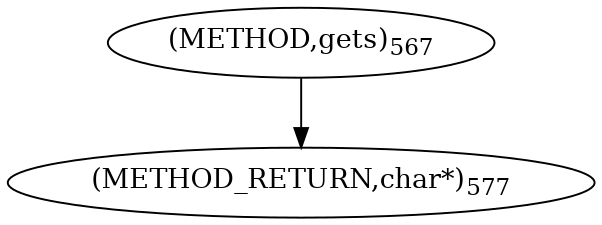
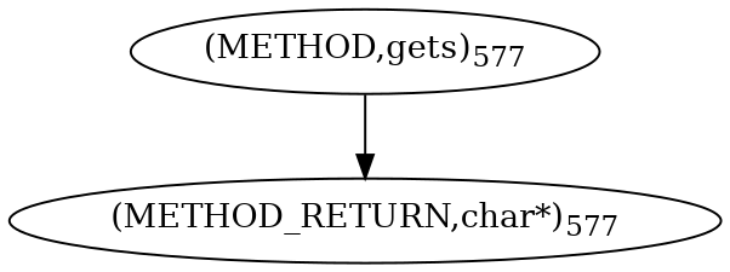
  digraph {
-   n1 [label=<(METHOD,gets)<SUB>567</SUB>>]
+   n1 [label=<(METHOD,gets)<SUB>577</SUB>>]
    n2 [label=<(METHOD_RETURN,char*)<SUB>577</SUB>>]
    n1 -> n2
  }
